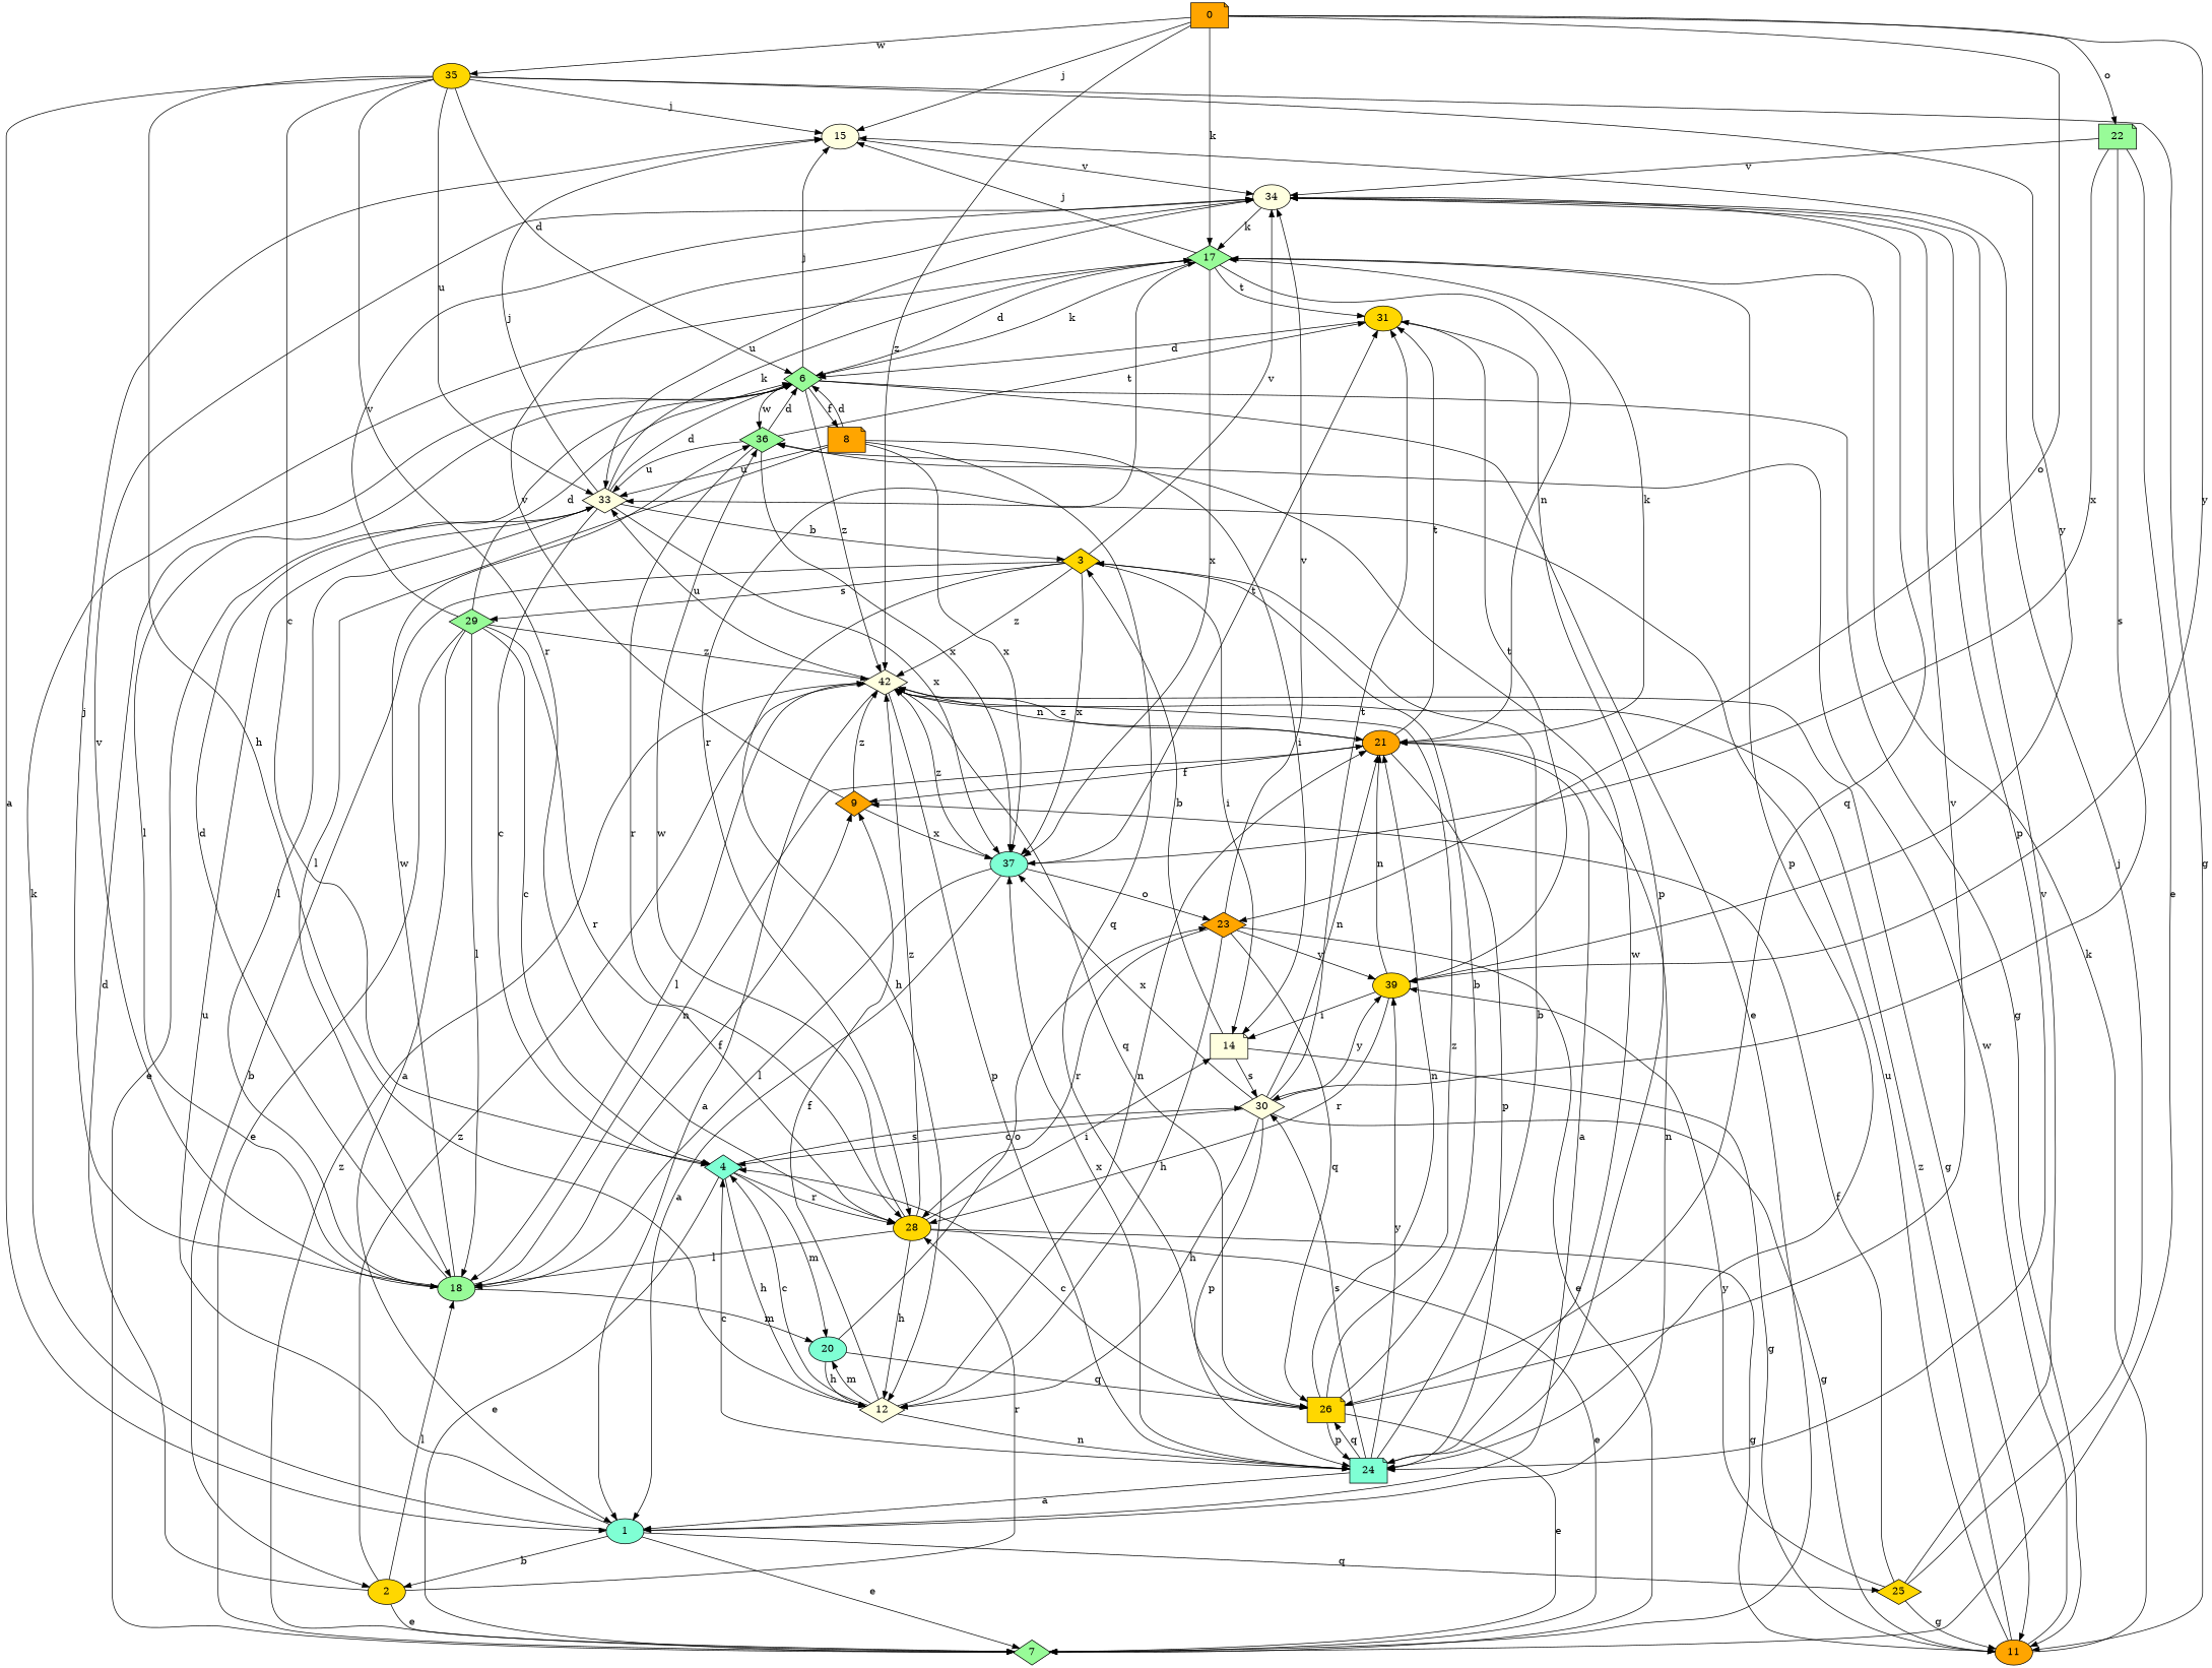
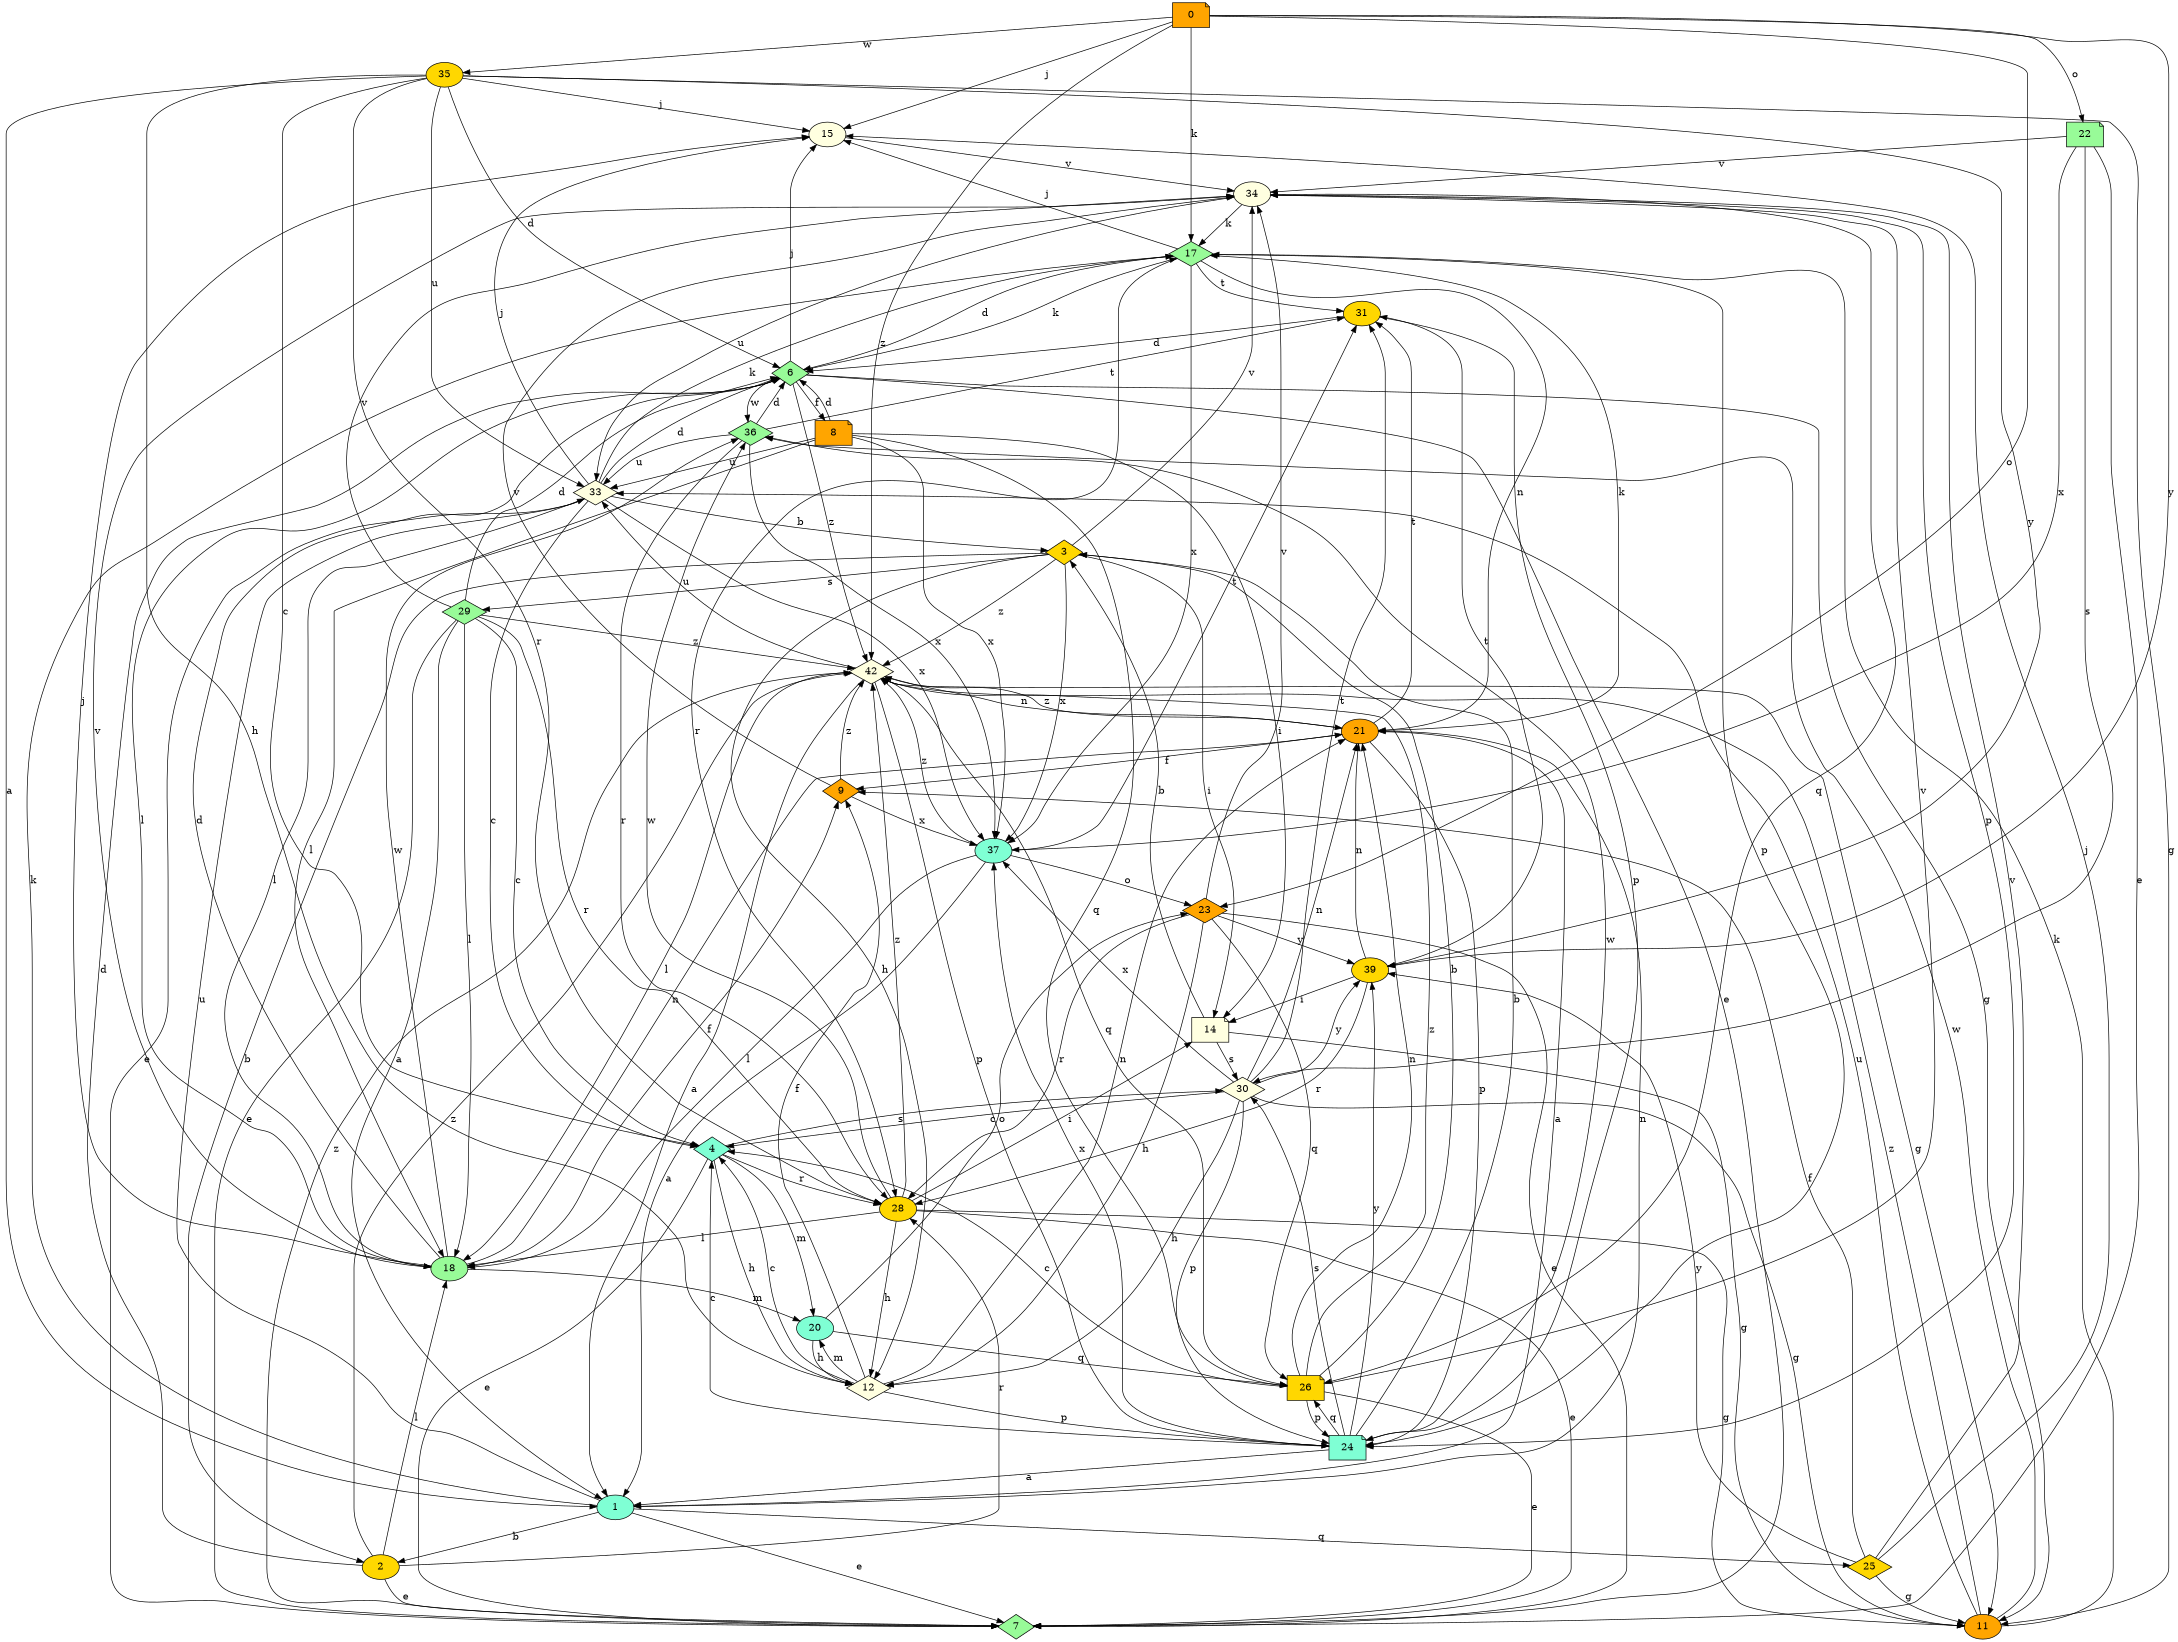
  strict digraph {
    node [fillcolor=gold shape=diamond style=filled]
    0 [fillcolor=orange shape=note]
    15 [fillcolor=lightyellow shape=ellipse]
    17 [fillcolor=palegreen]
    22 [fillcolor=palegreen shape=note]
    23 [fillcolor=orange]
    35 [shape=ellipse]
    39 [shape=ellipse]
    42 [fillcolor=lightyellow]
    34 [fillcolor=lightyellow shape=ellipse]
    21 [fillcolor=orange shape=ellipse]
    6 [fillcolor=palegreen]
    28 [shape=ellipse]
    37 [fillcolor=aquamarine shape=ellipse]
    24 [fillcolor=aquamarine shape=note]
    31 [shape=ellipse]
    7 [fillcolor=palegreen]
    30 [fillcolor=lightyellow]
    12 [fillcolor=lightyellow]
    26 [shape=note]
    1 [fillcolor=aquamarine shape=ellipse]
    33 [fillcolor=lightyellow]
    4 [fillcolor=aquamarine]
    11 [fillcolor=orange shape=ellipse]
    14 [fillcolor=lightyellow shape=note]
    18 [fillcolor=palegreen shape=ellipse]
    2 [shape=ellipse]
    25
    9 [fillcolor=orange]
    3
    8 [fillcolor=orange shape=note]
    36 [fillcolor=palegreen]
    20 [fillcolor=aquamarine shape=ellipse]
    29 [fillcolor=palegreen]
    0 -> 15 [label=j]
    0 -> 17 [label=k]
    0 -> 22 [label=o]
    0 -> 23 [label=o]
    0 -> 35 [label=w]
    0 -> 39 [label=y]
    0 -> 42 [label=z]
    15 -> 34 [label=v]
    17 -> 15 [label=j]
    17 -> 21 [label=n]
    17 -> 6 [label=d]
    17 -> 28 [label=r]
    17 -> 37 [label=x]
    17 -> 24 [label=p]
    17 -> 31 [label=t]
    22 -> 34 [label=v]
    22 -> 37 [label=x]
    22 -> 7 [label=e]
    22 -> 30 [label=s]
    23 -> 39 [label=y]
    23 -> 34 [label=v]
    23 -> 28 [label=r]
    23 -> 7 [label=e]
    23 -> 12 [label=h]
    23 -> 26 [label=q]
    35 -> 15 [label=j]
    35 -> 39 [label=y]
    35 -> 6 [label=d]
    35 -> 28 [label=r]
    35 -> 12 [label=h]
    35 -> 1 [label=a]
    35 -> 33 [label=u]
    35 -> 4 [label=c]
    35 -> 11 [label=g]
    39 -> 21 [label=n]
    39 -> 28 [label=r]
    39 -> 31 [label=t]
    39 -> 14 [label=i]
    42 -> 21 [label=n]
    42 -> 24 [label=p]
    42 -> 26 [label=q]
    42 -> 1 [label=a]
    42 -> 33 [label=u]
    42 -> 11 [label=g]
    42 -> 18 [label=l]
    34 -> 17 [label=k]
    34 -> 24 [label=p]
    34 -> 26 [label=q]
    34 -> 33 [label=u]
    21 -> 17 [label=k]
    21 -> 42 [label=z]
    21 -> 24 [label=p]
    21 -> 31 [label=t]
    21 -> 1 [label=a]
    21 -> 9 [label=f]
    6 -> 15 [label=j]
    6 -> 17 [label=k]
    6 -> 42 [label=z]
    6 -> 7 [label=e]
    6 -> 11 [label=g]
    6 -> 18 [label=l]
    6 -> 8 [label=f]
    6 -> 36 [label=w]
    28 -> 42 [label=z]
    28 -> 7 [label=e]
    28 -> 12 [label=h]
    28 -> 11 [label=g]
    28 -> 14 [label=i]
    28 -> 18 [label=l]
    28 -> 36 [label=w]
    37 -> 23 [label=o]
    37 -> 42 [label=z]
    37 -> 31 [label=t]
    37 -> 1 [label=a]
    37 -> 18 [label=l]
    24 -> 39 [label=y]
    24 -> 37 [label=x]
    24 -> 30 [label=s]
    24 -> 26 [label=q]
    24 -> 1 [label=a]
    24 -> 4 [label=c]
    24 -> 3 [label=b]
    24 -> 36 [label=w]
    31 -> 6 [label=d]
    31 -> 24 [label=p]
    7 -> 42 [label=z]
    30 -> 39 [label=y]
    30 -> 21 [label=n]
    30 -> 37 [label=x]
    30 -> 24 [label=p]
    30 -> 31 [label=t]
    30 -> 12 [label=h]
    30 -> 4 [label=c]
    30 -> 11 [label=g]
    12 -> 21 [label=n]
-   12 -> 24 [label=n]
+   12 -> 24 [label=p]
    12 -> 4 [label=c]
    12 -> 9 [label=f]
    12 -> 20 [label=m]
    26 -> 42 [label=z]
    26 -> 34 [label=v]
    26 -> 21 [label=n]
    26 -> 24 [label=p]
    26 -> 7 [label=e]
    26 -> 4 [label=c]
    26 -> 3 [label=b]
    1 -> 17 [label=k]
    1 -> 21 [label=n]
    1 -> 7 [label=e]
    1 -> 33 [label=u]
    1 -> 2 [label=b]
    1 -> 25 [label=q]
    33 -> 15 [label=j]
    33 -> 17 [label=k]
    33 -> 6 [label=d]
    33 -> 37 [label=x]
    33 -> 7 [label=e]
    33 -> 4 [label=c]
    33 -> 18 [label=l]
    33 -> 3 [label=b]
    4 -> 28 [label=r]
    4 -> 7 [label=e]
    4 -> 30 [label=s]
    4 -> 12 [label=h]
    4 -> 20 [label=m]
    11 -> 17 [label=k]
    11 -> 42 [label=z]
    11 -> 33 [label=u]
    11 -> 36 [label=w]
    14 -> 30 [label=s]
    14 -> 11 [label=g]
    14 -> 3 [label=b]
    18 -> 15 [label=j]
    18 -> 34 [label=v]
    18 -> 21 [label=n]
    18 -> 6 [label=d]
    18 -> 9 [label=f]
    18 -> 36 [label=w]
    18 -> 20 [label=m]
    2 -> 42 [label=z]
    2 -> 6 [label=d]
    2 -> 28 [label=r]
    2 -> 7 [label=e]
    2 -> 18 [label=l]
    25 -> 15 [label=j]
    25 -> 39 [label=y]
    25 -> 34 [label=v]
    25 -> 11 [label=g]
    25 -> 9 [label=f]
    9 -> 42 [label=z]
    9 -> 34 [label=v]
    9 -> 37 [label=x]
    3 -> 42 [label=z]
    3 -> 34 [label=v]
    3 -> 37 [label=x]
    3 -> 12 [label=h]
    3 -> 14 [label=i]
    3 -> 2 [label=b]
    3 -> 29 [label=s]
    8 -> 6 [label=d]
    8 -> 37 [label=x]
    8 -> 26 [label=q]
    8 -> 33 [label=u]
    8 -> 14 [label=i]
    8 -> 18 [label=l]
    36 -> 6 [label=d]
    36 -> 28 [label=r]
    36 -> 37 [label=x]
    36 -> 31 [label=t]
    36 -> 33 [label=u]
    20 -> 23 [label=o]
    20 -> 12 [label=h]
    20 -> 26 [label=q]
    29 -> 42 [label=z]
    29 -> 34 [label=v]
    29 -> 6 [label=d]
    29 -> 28 [label=r]
    29 -> 7 [label=e]
    29 -> 1 [label=a]
    29 -> 4 [label=c]
    29 -> 18 [label=l]
  }
